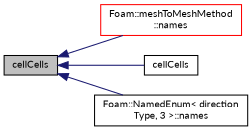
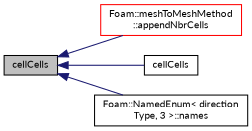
  digraph {
    rankdir=LR
    fontname=Lato
    node [color=black fontname=Lato fontsize=10 shape=record]
    edge [color=midnightblue dir=back fontname=Lato fontsize=10 labelfontname=Helvetica labelfontsize=10 style=solid]
    n1 [fillcolor=grey75 fontcolor=black height=0.2 label=cellCells style=filled width=0.4]
-   n2 [color=red height=0.2 label="Foam::meshToMeshMethod\l::names" width=0.4]
+   n2 [color=red height=0.2 label="Foam::meshToMeshMethod\l::appendNbrCells" width=0.4]
    n3 [height=0.2 label=cellCells width=0.4]
    n4 [height=0.2 label="Foam::NamedEnum\< direction\lType, 3 \>::names" width=0.4]
    n1 -> n2
    n1 -> n3
    n1 -> n4
  }
